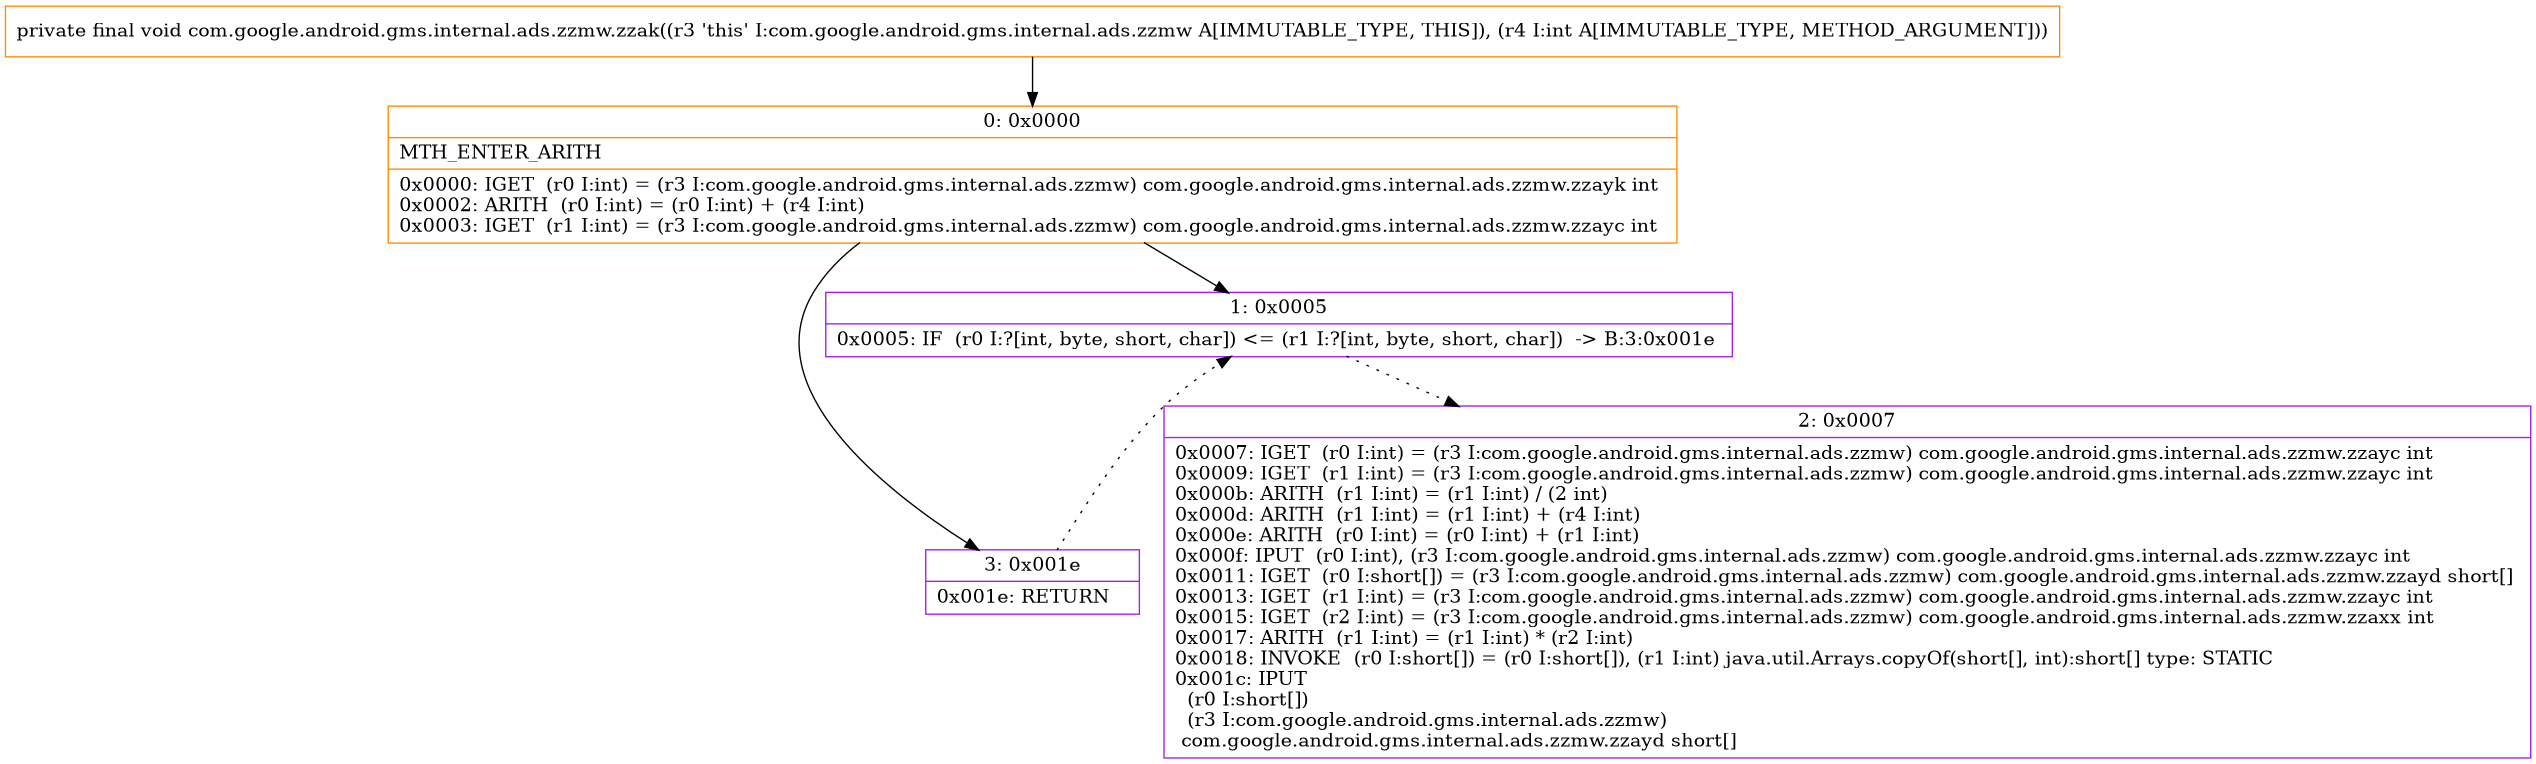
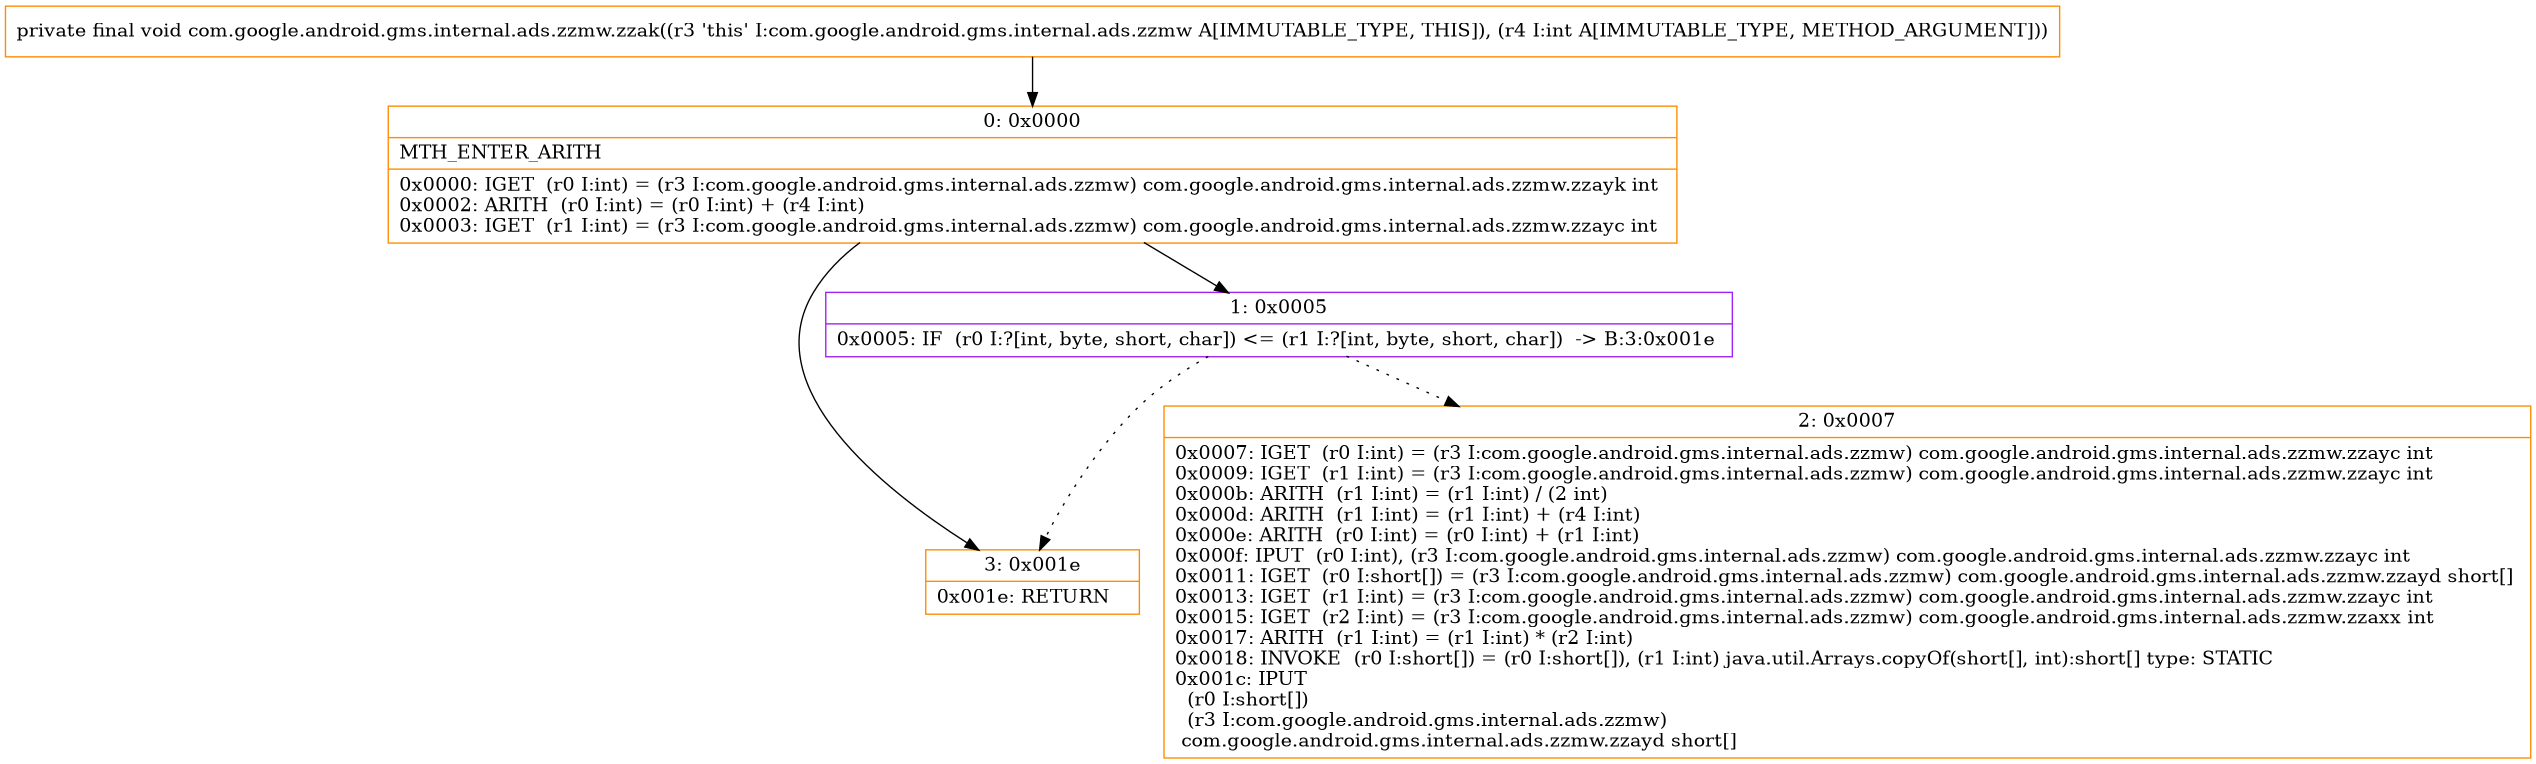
  digraph {
    node [color=darkorange shape=record]
    edge [style=solid]
    n1 [label="{0\:\ 0x0000|MTH_ENTER_ARITH\l|0x0000: IGET  (r0 I:int) = (r3 I:com.google.android.gms.internal.ads.zzmw) com.google.android.gms.internal.ads.zzmw.zzayk int \l0x0002: ARITH  (r0 I:int) = (r0 I:int) + (r4 I:int) \l0x0003: IGET  (r1 I:int) = (r3 I:com.google.android.gms.internal.ads.zzmw) com.google.android.gms.internal.ads.zzmw.zzayc int \l}"]
    n2 [color=purple label="{1\:\ 0x0005|0x0005: IF  (r0 I:?[int, byte, short, char]) \<= (r1 I:?[int, byte, short, char])  \-\> B:3:0x001e \l}"]
-   n3 [color=purple label="{3\:\ 0x001e|0x001e: RETURN   \l}"]
-   n4 [color=purple label="{2\:\ 0x0007|0x0007: IGET  (r0 I:int) = (r3 I:com.google.android.gms.internal.ads.zzmw) com.google.android.gms.internal.ads.zzmw.zzayc int \l0x0009: IGET  (r1 I:int) = (r3 I:com.google.android.gms.internal.ads.zzmw) com.google.android.gms.internal.ads.zzmw.zzayc int \l0x000b: ARITH  (r1 I:int) = (r1 I:int) \/ (2 int) \l0x000d: ARITH  (r1 I:int) = (r1 I:int) + (r4 I:int) \l0x000e: ARITH  (r0 I:int) = (r0 I:int) + (r1 I:int) \l0x000f: IPUT  (r0 I:int), (r3 I:com.google.android.gms.internal.ads.zzmw) com.google.android.gms.internal.ads.zzmw.zzayc int \l0x0011: IGET  (r0 I:short[]) = (r3 I:com.google.android.gms.internal.ads.zzmw) com.google.android.gms.internal.ads.zzmw.zzayd short[] \l0x0013: IGET  (r1 I:int) = (r3 I:com.google.android.gms.internal.ads.zzmw) com.google.android.gms.internal.ads.zzmw.zzayc int \l0x0015: IGET  (r2 I:int) = (r3 I:com.google.android.gms.internal.ads.zzmw) com.google.android.gms.internal.ads.zzmw.zzaxx int \l0x0017: ARITH  (r1 I:int) = (r1 I:int) * (r2 I:int) \l0x0018: INVOKE  (r0 I:short[]) = (r0 I:short[]), (r1 I:int) java.util.Arrays.copyOf(short[], int):short[] type: STATIC \l0x001c: IPUT  \l  (r0 I:short[])\l  (r3 I:com.google.android.gms.internal.ads.zzmw)\l com.google.android.gms.internal.ads.zzmw.zzayd short[] \l}"]
+   n3 [label="{3\:\ 0x001e|0x001e: RETURN   \l}"]
+   n4 [label="{2\:\ 0x0007|0x0007: IGET  (r0 I:int) = (r3 I:com.google.android.gms.internal.ads.zzmw) com.google.android.gms.internal.ads.zzmw.zzayc int \l0x0009: IGET  (r1 I:int) = (r3 I:com.google.android.gms.internal.ads.zzmw) com.google.android.gms.internal.ads.zzmw.zzayc int \l0x000b: ARITH  (r1 I:int) = (r1 I:int) \/ (2 int) \l0x000d: ARITH  (r1 I:int) = (r1 I:int) + (r4 I:int) \l0x000e: ARITH  (r0 I:int) = (r0 I:int) + (r1 I:int) \l0x000f: IPUT  (r0 I:int), (r3 I:com.google.android.gms.internal.ads.zzmw) com.google.android.gms.internal.ads.zzmw.zzayc int \l0x0011: IGET  (r0 I:short[]) = (r3 I:com.google.android.gms.internal.ads.zzmw) com.google.android.gms.internal.ads.zzmw.zzayd short[] \l0x0013: IGET  (r1 I:int) = (r3 I:com.google.android.gms.internal.ads.zzmw) com.google.android.gms.internal.ads.zzmw.zzayc int \l0x0015: IGET  (r2 I:int) = (r3 I:com.google.android.gms.internal.ads.zzmw) com.google.android.gms.internal.ads.zzmw.zzaxx int \l0x0017: ARITH  (r1 I:int) = (r1 I:int) * (r2 I:int) \l0x0018: INVOKE  (r0 I:short[]) = (r0 I:short[]), (r1 I:int) java.util.Arrays.copyOf(short[], int):short[] type: STATIC \l0x001c: IPUT  \l  (r0 I:short[])\l  (r3 I:com.google.android.gms.internal.ads.zzmw)\l com.google.android.gms.internal.ads.zzmw.zzayd short[] \l}"]
    n5 [label="{private final void com.google.android.gms.internal.ads.zzmw.zzak((r3 'this' I:com.google.android.gms.internal.ads.zzmw A[IMMUTABLE_TYPE, THIS]), (r4 I:int A[IMMUTABLE_TYPE, METHOD_ARGUMENT])) }"]
    n1 -> n2
    n1 -> n3
-   n3 -> n2 [style=dotted]
+   n2 -> n3 [style=dotted]
    n2 -> n4 [style=dotted]
    n5 -> n1
  }
